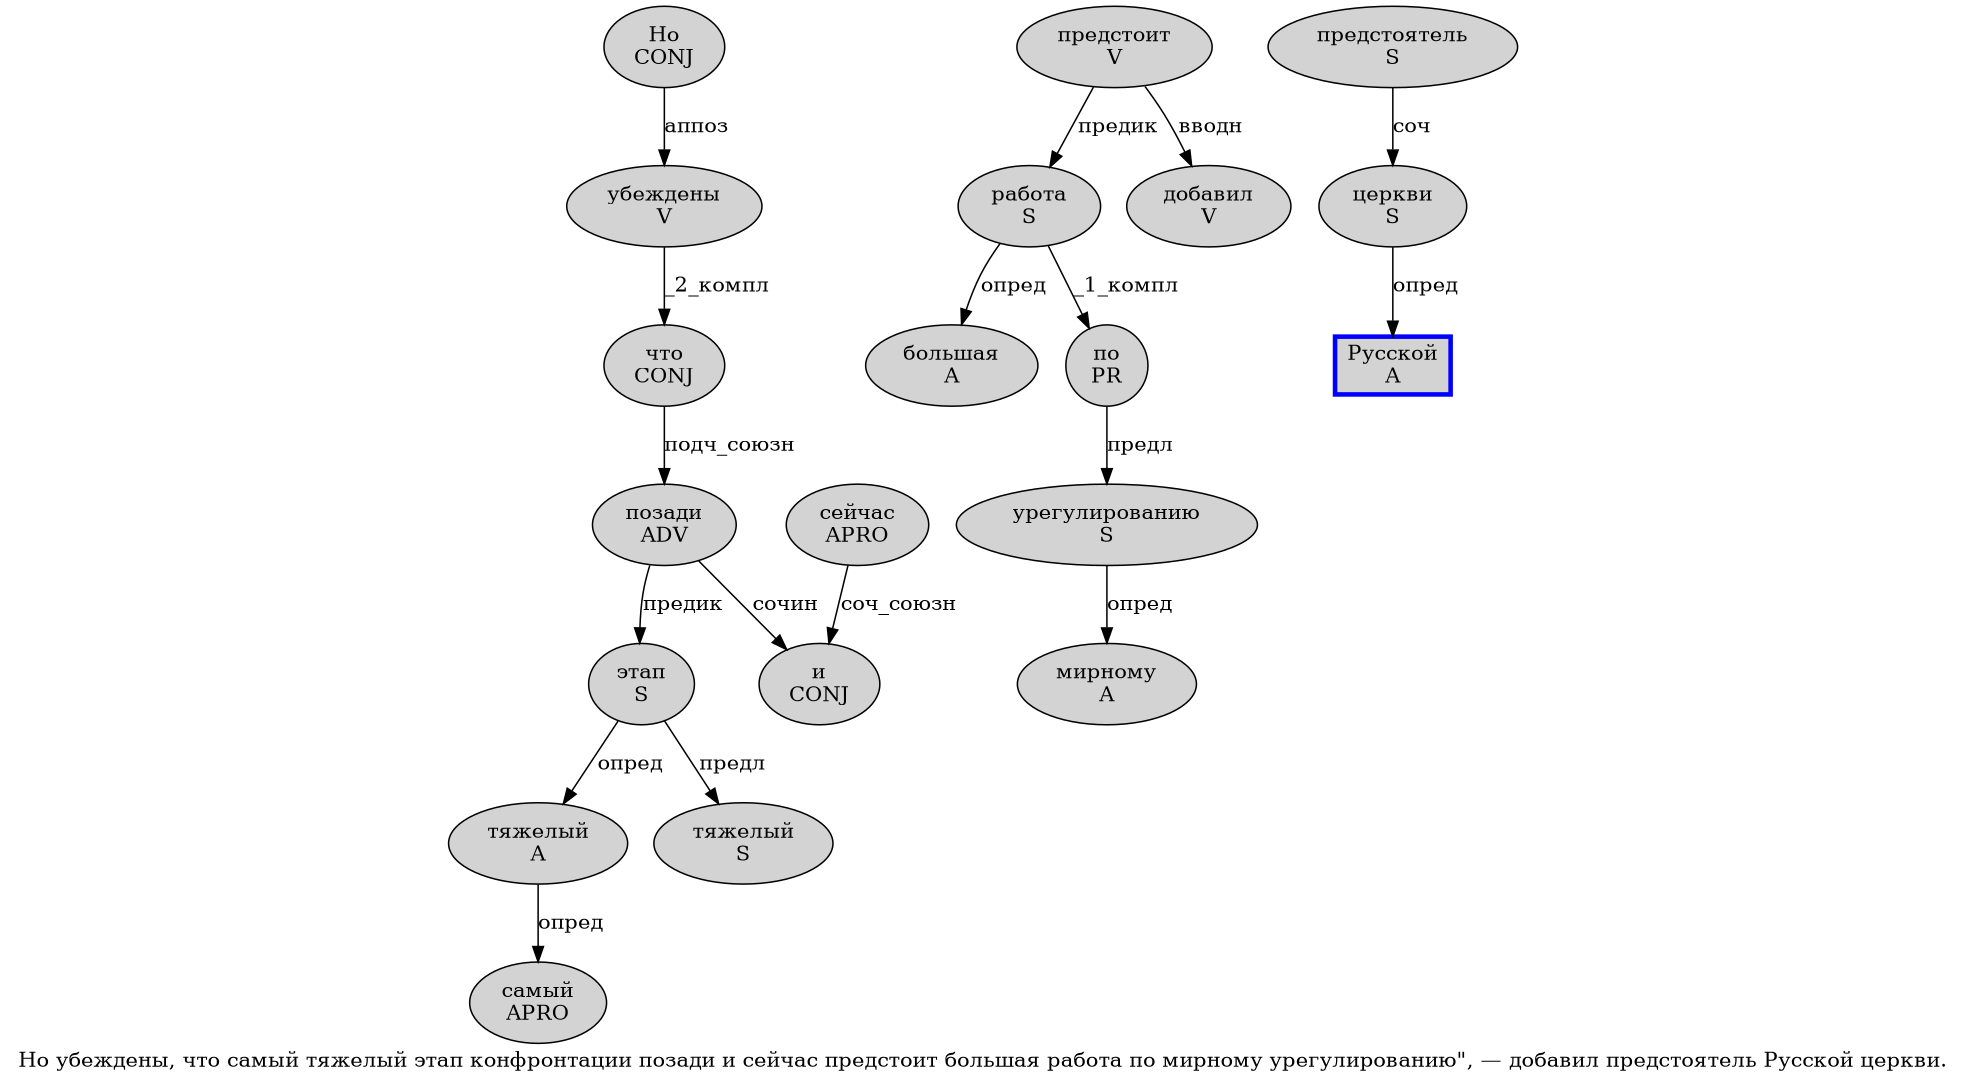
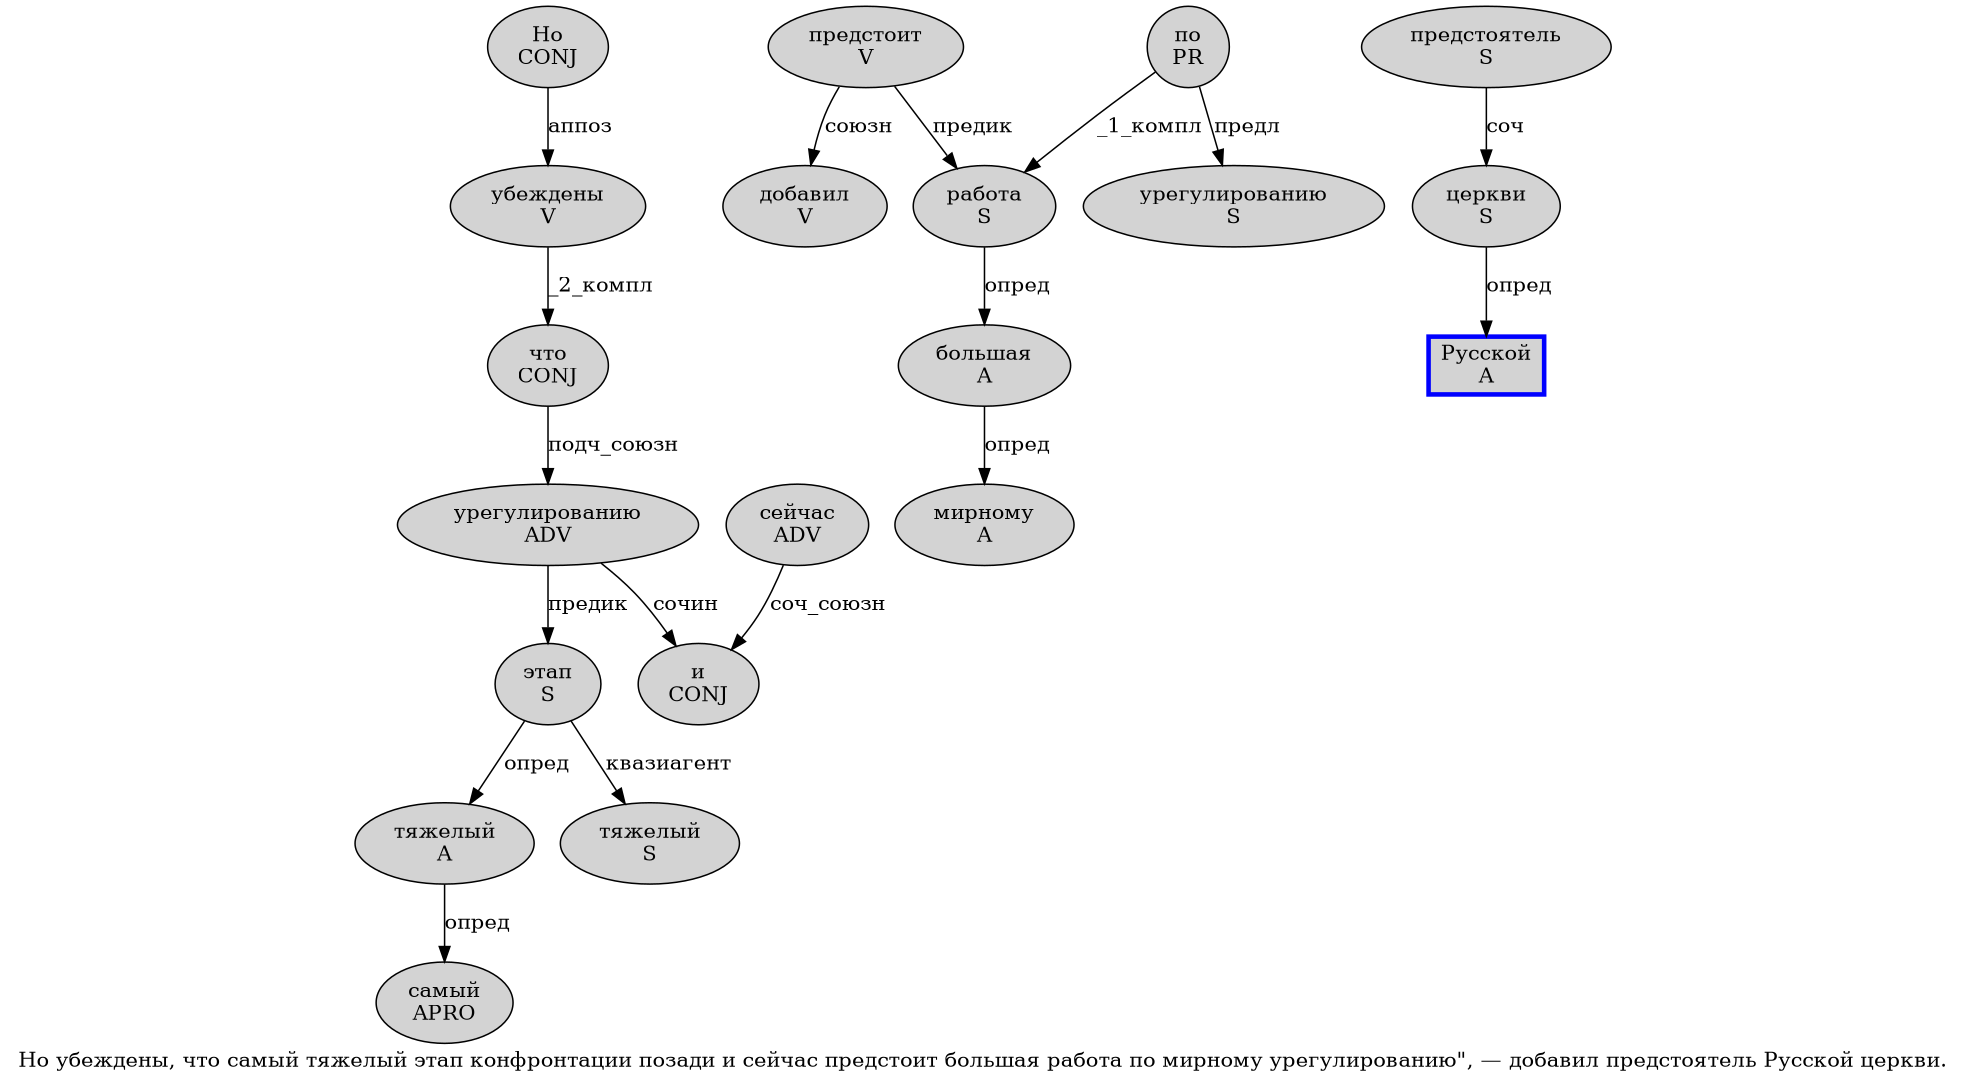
  digraph {
    label="Но убеждены, что самый тяжелый этап конфронтации позади и сейчас предстоит большая работа по мирному урегулированию\", — добавил предстоятель Русской церкви."
    node [fillcolor=lightgray penwidth=1 shape=ellipse style=filled]
    n1 [label="Но\nCONJ"]
    n2 [label="убеждены\nV"]
    n3 [label="что\nCONJ"]
-   n4 [label="позади\nADV"]
+   n4 [label="урегулированию\nADV"]
    n5 [label="этап\nS"]
    n6 [label="и\nCONJ"]
    n7 [label="самый\nAPRO"]
    n8 [label="тяжелый\nA"]
    n9 [label="тяжелый\nS"]
-   n10 [label="сейчас\nAPRO"]
+   n10 [label="сейчас\nADV"]
    n11 [label="предстоит\nV"]
    n12 [label="работа\nS"]
    n13 [label="добавил\nV"]
    n14 [label="большая\nA"]
    n15 [label="по\nPR"]
    n16 [label="урегулированию\nS"]
    n17 [label="мирному\nA"]
    n18 [label="предстоятель\nS"]
    n19 [label="церкви\nS"]
    n20 [color=blue label="Русской\nA" penwidth=3 shape=box]
    n1 -> n2 [label="аппоз"]
    n2 -> n3 [label="_2_компл"]
    n3 -> n4 [label="подч_союзн"]
    n4 -> n5 [label="предик"]
    n4 -> n6 [label="сочин"]
    n5 -> n8 [label="опред"]
-   n5 -> n9 [label="предл"]
+   n5 -> n9 [label="квазиагент"]
    n8 -> n7 [label="опред"]
    n10 -> n6 [label="соч_союзн"]
    n11 -> n12 [label="предик"]
-   n11 -> n13 [label="вводн"]
+   n11 -> n13 [label="союзн"]
    n12 -> n14 [label="опред"]
-   n12 -> n15 [label="_1_компл"]
+   n15 -> n12 [label="_1_компл"]
    n15 -> n16 [label="предл"]
-   n16 -> n17 [label="опред"]
+   n14 -> n17 [label="опред"]
    n18 -> n19 [label="соч"]
    n19 -> n20 [label="опред"]
  }
